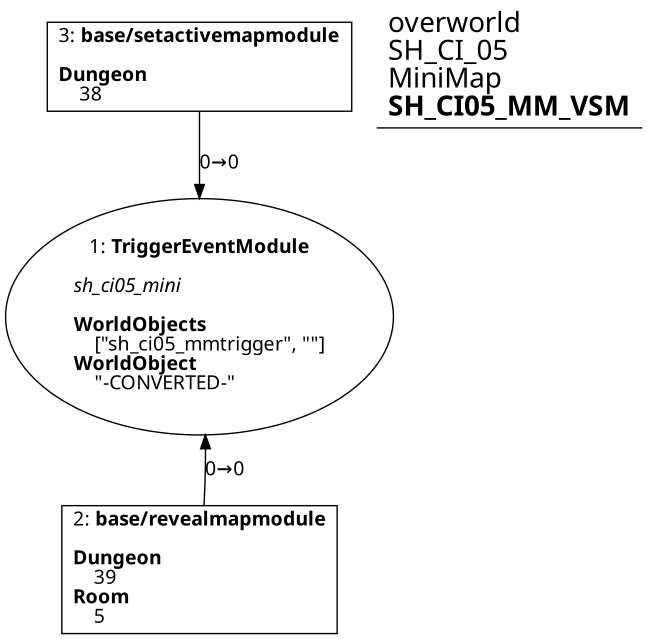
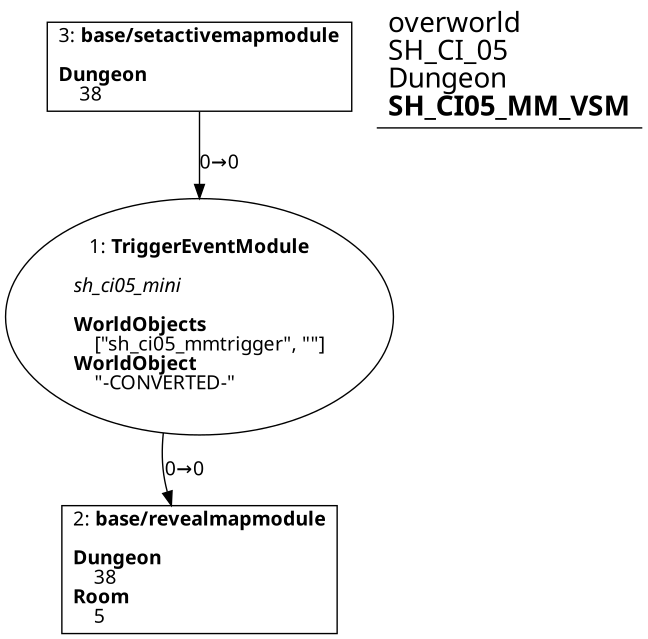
  digraph {
    fontname="Noto Sans"
    splines=spline
    node [fontname="Noto Sans" shape=box]
    edge [fontname="Noto Sans"]
    n1 [label=<1: <b>TriggerEventModule</b><br/><br/><i>sh_ci05_mini<br align="left"/></i><br align="left"/><b>WorldObjects</b><br align="left"/>    [&quot;sh_ci05_mmtrigger&quot;, &quot;&quot;]<br align="left"/><b>WorldObject</b><br align="left"/>    &quot;-CONVERTED-&quot;<br align="left"/>> shape=oval]
-   n2 [label=<2: <b>base/revealmapmodule</b><br/><br/><b>Dungeon</b><br align="left"/>    39<br align="left"/><b>Room</b><br align="left"/>    5<br align="left"/>>]
+   n2 [label=<2: <b>base/revealmapmodule</b><br/><br/><b>Dungeon</b><br align="left"/>    38<br align="left"/><b>Room</b><br align="left"/>    5<br align="left"/>>]
    n3 [label=<3: <b>base/setactivemapmodule</b><br/><br/><b>Dungeon</b><br align="left"/>    38<br align="left"/>>]
-   n4 [label=<<font point-size="20">overworld<br align="left"/>SH_CI_05<br align="left"/>MiniMap<br align="left"/><b>SH_CI05_MM_VSM</b><br align="left"/></font>> shape=underline]
-   n2 -> n1 [label="0→0"]
+   n4 [label=<<font point-size="20">overworld<br align="left"/>SH_CI_05<br align="left"/>Dungeon<br align="left"/><b>SH_CI05_MM_VSM</b><br align="left"/></font>> shape=underline]
+   n1 -> n2 [label="0→0"]
    n3 -> n1 [label="0→0"]
  }
